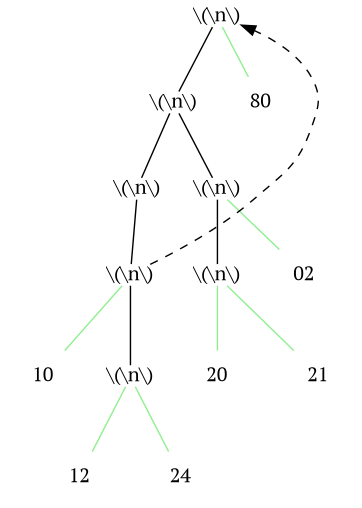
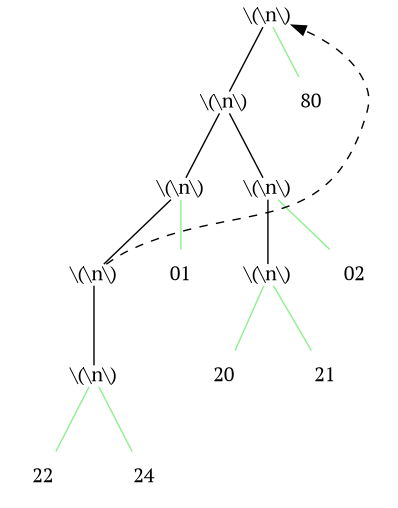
  digraph {
    fontname="PT Serif"
    node [fontname="PT Serif" shape=none]
    edge [arrowhead=none fontname="PT Serif" color=lightgreen]
    n1 [label="\\(\\n\\)" shape=plain]
    n2 [label="\\(\\n\\)" shape=plain]
    n3 [label=80]
    n4 [label="\\(\\n\\)" shape=plain]
    n5 [label="\\(\\n\\)" shape=plain]
    n6 [label="\\(\\n\\)" shape=plain]
+   01
    n8 [label="\\(\\n\\)" shape=plain]
    02
-   10
    n11 [label="\\(\\n\\)" shape=plain]
-   22 [label=12]
+   22
    n13 [label=24]
    20
    21
    n1 -> n2 [color=""]
    n1 -> n3
    n2 -> n4 [color=""]
    n2 -> n5 [color=""]
    n4 -> n6 [color=""]
+   n4 -> 01
    n5 -> n8 [color=""]
    n5 -> 02
    n6 -> n1 [constraint=false style=dashed arrowhead="" color=""]
-   n6 -> 10
    n6 -> n11 [color=""]
    n8 -> 20
    n8 -> 21
    n11 -> 22
    n11 -> n13
  }
